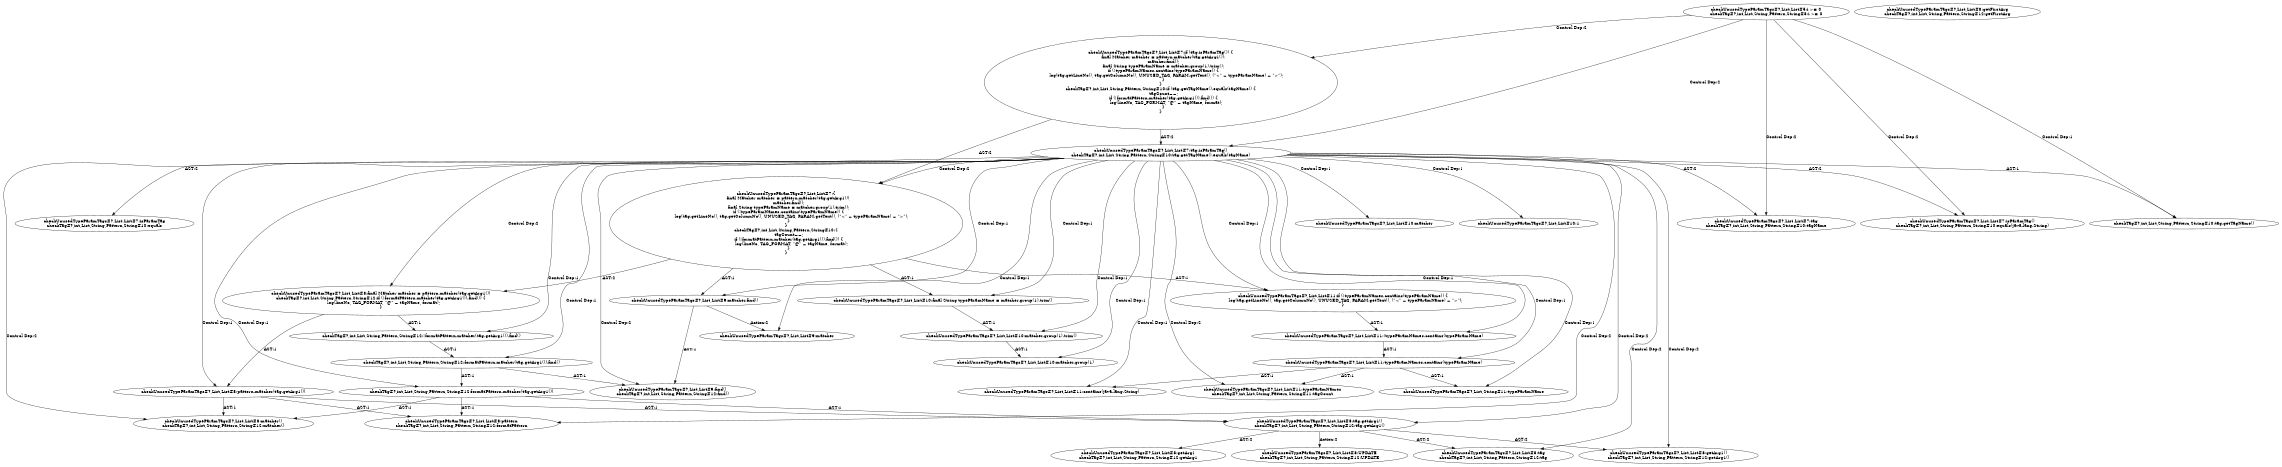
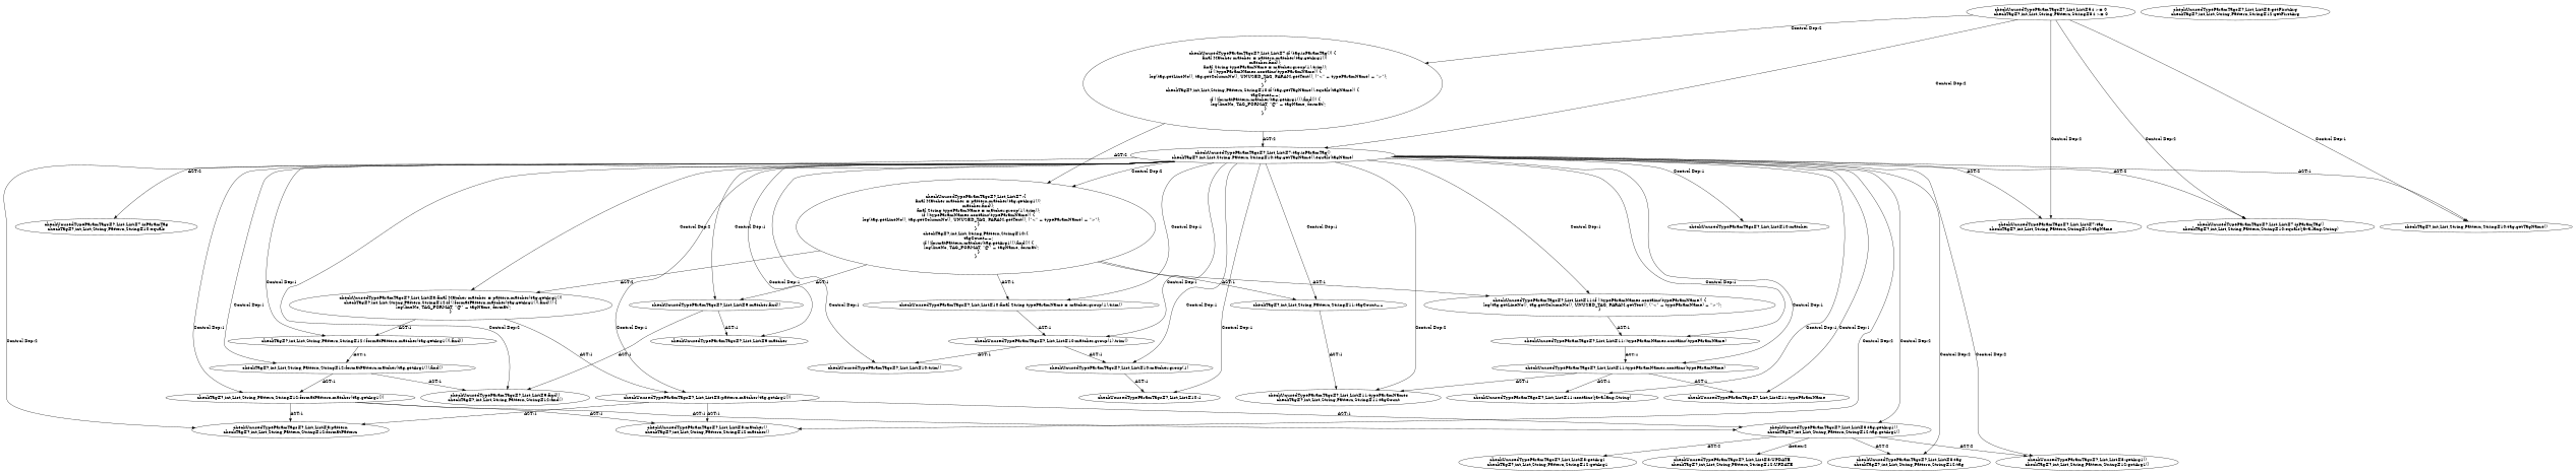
  digraph {
    node [shape=ellipse]
    n1 [label="checkUnusedTypeParamTags#?,List,List#8:UPDATE\ncheckTag#?,int,List,String,Pattern,String#12:UPDATE"]
    n2 [label="checkUnusedTypeParamTags#?,List,List#8:tag.getArg1()\ncheckTag#?,int,List,String,Pattern,String#12:tag.getArg1()"]
    n3 [label="checkUnusedTypeParamTags#?,List,List#8:getArg1()\ncheckTag#?,int,List,String,Pattern,String#12:getArg1()"]
    n4 [label="checkUnusedTypeParamTags#?,List,List#8:tag\ncheckTag#?,int,List,String,Pattern,String#12:tag"]
    n5 [label="checkUnusedTypeParamTags#?,List,List#8:getArg1\ncheckTag#?,int,List,String,Pattern,String#12:getArg1"]
    n6 [label="checkUnusedTypeParamTags#?,List,List#7:tag.isParamTag()\ncheckTag#?,int,List,String,Pattern,String#10:tag.getTagName().equals(tagName)"]
    n7 [label="checkUnusedTypeParamTags#?,List,List#7:isParamTag\ncheckTag#?,int,List,String,Pattern,String#10:equals"]
    n8 [label="checkUnusedTypeParamTags#?,List,List#7:tag\ncheckTag#?,int,List,String,Pattern,String#10:tagName"]
    n9 [label="checkUnusedTypeParamTags#?,List,List#7:isParamTag()\ncheckTag#?,int,List,String,Pattern,String#10:equals(java.lang.String)"]
    n10 [label="checkUnusedTypeParamTags#?,List,List#7:\{\n    final Matcher matcher = pattern.matcher(tag.getArg1());\n    matcher.find();\n    final String typeParamName = matcher.group(1).trim();\n    if (!typeParamNames.contains(typeParamName)) \{\n        log(tag.getLineNo(), tag.getColumnNo(), UNUSED_TAG, PARAM.getText(), (\"<\" + typeParamName) + \">\");\n    \}\n\}\ncheckTag#?,int,List,String,Pattern,String#10:\{\n    tagCount++;\n    if (!formatPattern.matcher(tag.getArg1()).find()) \{\n        log(lineNo, TAG_FORMAT, \"@\" + tagName, format);\n    \}\n\}"]
    n11 [label="checkUnusedTypeParamTags#?,List,List#8:final Matcher matcher = pattern.matcher(tag.getArg1())\ncheckTag#?,int,List,String,Pattern,String#12:if (!formatPattern.matcher(tag.getArg1()).find()) \{\n    log(lineNo, TAG_FORMAT, \"@\" + tagName, format);\n\}"]
    n12 [label="checkUnusedTypeParamTags#?,List,List#8:pattern.matcher(tag.getArg1())"]
    n13 [label="checkUnusedTypeParamTags#?,List,List#8:matcher()\ncheckTag#?,int,List,String,Pattern,String#12:matcher()"]
    n14 [label="checkUnusedTypeParamTags#?,List,List#8:pattern\ncheckTag#?,int,List,String,Pattern,String#12:formatPattern"]
    n15 [label="checkUnusedTypeParamTags#?,List,List#9:matcher.find()"]
    n16 [label="checkUnusedTypeParamTags#?,List,List#9:find()\ncheckTag#?,int,List,String,Pattern,String#12:find()"]
    n17 [label="checkUnusedTypeParamTags#?,List,List#9:matcher"]
    n18 [label="checkUnusedTypeParamTags#?,List,List#10:final String typeParamName = matcher.group(1).trim()"]
    n19 [label="checkUnusedTypeParamTags#?,List,List#10:matcher.group(1).trim()"]
+   n20 [label="checkUnusedTypeParamTags#?,List,List#10:trim()"]
    n21 [label="checkUnusedTypeParamTags#?,List,List#10:matcher.group(1)"]
    n22 [label="checkUnusedTypeParamTags#?,List,List#10:matcher"]
    n23 [label="checkUnusedTypeParamTags#?,List,List#10:1"]
    n24 [label="checkUnusedTypeParamTags#?,List,List#11:if (!typeParamNames.contains(typeParamName)) \{\n    log(tag.getLineNo(), tag.getColumnNo(), UNUSED_TAG, PARAM.getText(), (\"<\" + typeParamName) + \">\");\n\}"]
    n25 [label="checkUnusedTypeParamTags#?,List,List#11:!typeParamNames.contains(typeParamName)"]
    n26 [label="checkUnusedTypeParamTags#?,List,List#11:typeParamNames.contains(typeParamName)"]
    n27 [label="checkUnusedTypeParamTags#?,List,List#11:contains(java.lang.String)"]
    n28 [label="checkUnusedTypeParamTags#?,List,List#11:typeParamNames\ncheckTag#?,int,List,String,Pattern,String#11:tagCount"]
-   n29 [label="checkUnusedTypeParamTags#?,List,String#11:typeParamName"]
+   n29 [label="checkUnusedTypeParamTags#?,List,List#11:typeParamName"]
    n30 [label="checkTag#?,int,List,String,Pattern,String#10:tag.getTagName()"]
+   n31 [label="checkTag#?,int,List,String,Pattern,String#11:tagCount++"]
    n32 [label="checkTag#?,int,List,String,Pattern,String#12:!formatPattern.matcher(tag.getArg1()).find()"]
    n33 [label="checkTag#?,int,List,String,Pattern,String#12:formatPattern.matcher(tag.getArg1()).find()"]
    n34 [label="checkTag#?,int,List,String,Pattern,String#12:formatPattern.matcher(tag.getArg1())"]
    n35 [label="checkUnusedTypeParamTags#?,List,List#5:i >= 0\ncheckTag#?,int,List,String,Pattern,String#8:i >= 0"]
    n36 [label="checkUnusedTypeParamTags#?,List,List#7:if (tag.isParamTag()) \{\n    final Matcher matcher = pattern.matcher(tag.getArg1());\n    matcher.find();\n    final String typeParamName = matcher.group(1).trim();\n    if (!typeParamNames.contains(typeParamName)) \{\n        log(tag.getLineNo(), tag.getColumnNo(), UNUSED_TAG, PARAM.getText(), (\"<\" + typeParamName) + \">\");\n    \}\n\}\ncheckTag#?,int,List,String,Pattern,String#10:if (tag.getTagName().equals(tagName)) \{\n    tagCount++;\n    if (!formatPattern.matcher(tag.getArg1()).find()) \{\n        log(lineNo, TAG_FORMAT, \"@\" + tagName, format);\n    \}\n\}"]
    n37 [label="checkUnusedTypeParamTags#?,List,List#8:getFirstArg\ncheckTag#?,int,List,String,Pattern,String#12:getFirstArg"]
    n2 -> n1 [label="Action:2"]
    n2 -> n3 [label="AST:2"]
    n2 -> n4 [label="AST:2"]
    n2 -> n5 [label="AST:2"]
    n6 -> n2 [label="Control Dep:2"]
    n6 -> n3 [label="Control Dep:2"]
    n6 -> n4 [label="Control Dep:2"]
    n6 -> n7 [label="AST:2"]
    n6 -> n8 [label="AST:2"]
    n6 -> n9 [label="AST:2"]
    n6 -> n10 [label="Control Dep:2"]
    n6 -> n11 [label="Control Dep:2"]
    n6 -> n12 [label="Control Dep:1"]
    n6 -> n13 [label="Control Dep:2"]
    n6 -> n14 [label="Control Dep:2"]
    n6 -> n15 [label="Control Dep:1"]
    n6 -> n16 [label="Control Dep:2"]
    n6 -> n17 [label="Control Dep:1"]
    n6 -> n18 [label="Control Dep:1"]
    n6 -> n19 [label="Control Dep:1"]
+   n6 -> n20 [label="Control Dep:1"]
    n6 -> n21 [label="Control Dep:1"]
    n6 -> n22 [label="Control Dep:1"]
    n6 -> n23 [label="Control Dep:1"]
    n6 -> n24 [label="Control Dep:1"]
    n6 -> n25 [label="Control Dep:1"]
    n6 -> n26 [label="Control Dep:1"]
    n6 -> n27 [label="Control Dep:1"]
    n6 -> n28 [label="Control Dep:2"]
    n6 -> n29 [label="Control Dep:1"]
    n6 -> n30 [label="AST:1"]
+   n6 -> n31 [label="Control Dep:1"]
    n6 -> n32 [label="Control Dep:1"]
    n6 -> n33 [label="Control Dep:1"]
    n6 -> n34 [label="Control Dep:1"]
    n10 -> n11 [label="AST:2"]
    n10 -> n15 [label="AST:1"]
    n10 -> n18 [label="AST:1"]
    n10 -> n24 [label="AST:1"]
+   n10 -> n31 [label="AST:1"]
    n11 -> n12 [label="AST:1"]
    n11 -> n32 [label="AST:1"]
    n12 -> n2 [label="AST:1"]
    n12 -> n13 [label="AST:1"]
    n12 -> n14 [label="AST:1"]
    n15 -> n16 [label="AST:1"]
-   n15 -> n17 [label="Action:2"]
+   n15 -> n17 [label="AST:1"]
    n18 -> n19 [label="AST:1"]
+   n19 -> n20 [label="AST:1"]
    n19 -> n21 [label="AST:1"]
+   n21 -> n23 [label="AST:1"]
    n24 -> n25 [label="AST:1"]
    n25 -> n26 [label="AST:1"]
    n26 -> n27 [label="AST:1"]
    n26 -> n28 [label="AST:1"]
    n26 -> n29 [label="AST:1"]
+   n31 -> n28 [label="AST:1"]
    n32 -> n33 [label="AST:1"]
    n33 -> n16 [label="AST:1"]
    n33 -> n34 [label="AST:1"]
    n34 -> n2 [label="AST:1"]
    n34 -> n13 [label="AST:1"]
    n34 -> n14 [label="AST:1"]
    n35 -> n6 [label="Control Dep:2"]
    n35 -> n8 [label="Control Dep:2"]
    n35 -> n9 [label="Control Dep:2"]
    n35 -> n30 [label="Control Dep:1"]
    n35 -> n36 [label="Control Dep:2"]
    n36 -> n6 [label="AST:2"]
    n36 -> n10 [label="AST:2"]
  }
